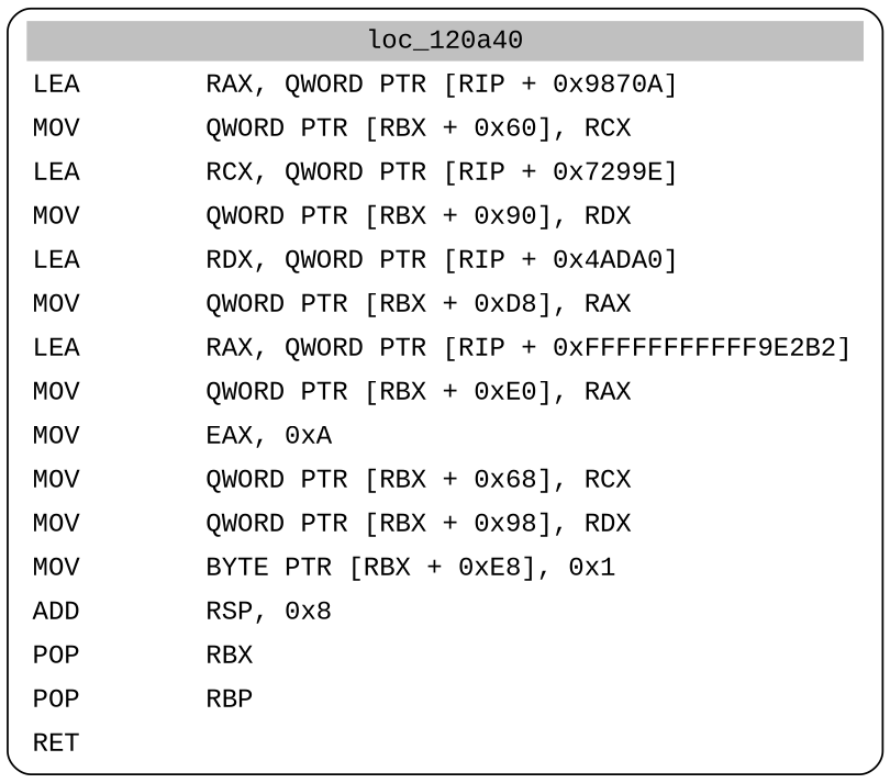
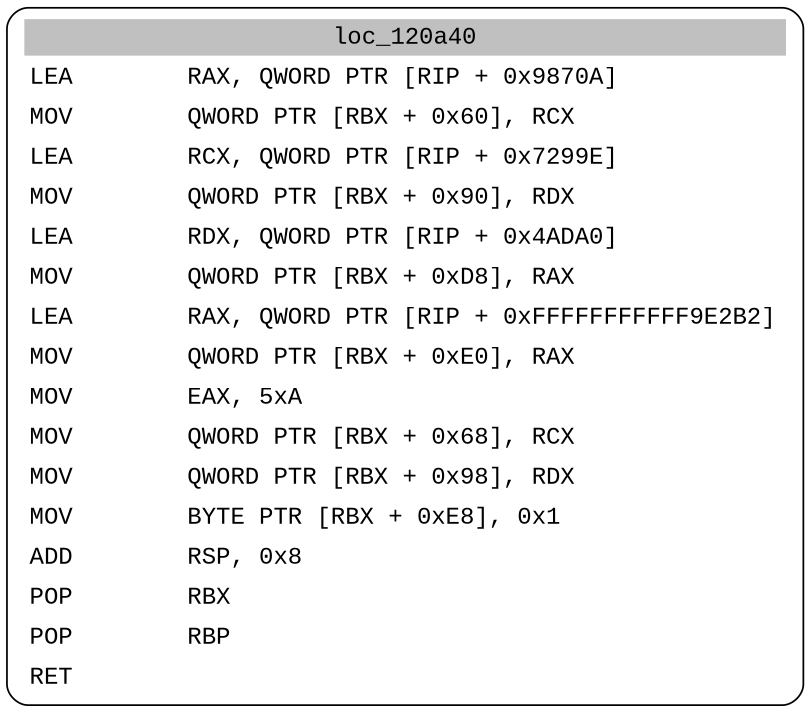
  digraph {
    rankdir=LR
-   n1 [fontname="Courier New" label=<<table border="0" cellborder="0" cellpadding="3"><tr><td align="center" colspan="2" bgcolor="grey">loc_120a40</td></tr><tr><td align="left">LEA        RAX, QWORD PTR [RIP + 0x9870A]</td></tr><tr><td align="left">MOV        QWORD PTR [RBX + 0x60], RCX</td></tr><tr><td align="left">LEA        RCX, QWORD PTR [RIP + 0x7299E]</td></tr><tr><td align="left">MOV        QWORD PTR [RBX + 0x90], RDX</td></tr><tr><td align="left">LEA        RDX, QWORD PTR [RIP + 0x4ADA0]</td></tr><tr><td align="left">MOV        QWORD PTR [RBX + 0xD8], RAX</td></tr><tr><td align="left">LEA        RAX, QWORD PTR [RIP + 0xFFFFFFFFFFF9E2B2]</td></tr><tr><td align="left">MOV        QWORD PTR [RBX + 0xE0], RAX</td></tr><tr><td align="left">MOV        EAX, 0xA</td></tr><tr><td align="left">MOV        QWORD PTR [RBX + 0x68], RCX</td></tr><tr><td align="left">MOV        QWORD PTR [RBX + 0x98], RDX</td></tr><tr><td align="left">MOV        BYTE PTR [RBX + 0xE8], 0x1</td></tr><tr><td align="left">ADD        RSP, 0x8</td></tr><tr><td align="left">POP        RBX</td></tr><tr><td align="left">POP        RBP</td></tr><tr><td align="left">RET        </td></tr></table>> shape=Mrecord]
+   n1 [fontname="Courier New" label=<<table border="0" cellborder="0" cellpadding="3"><tr><td align="center" colspan="2" bgcolor="grey">loc_120a40</td></tr><tr><td align="left">LEA        RAX, QWORD PTR [RIP + 0x9870A]</td></tr><tr><td align="left">MOV        QWORD PTR [RBX + 0x60], RCX</td></tr><tr><td align="left">LEA        RCX, QWORD PTR [RIP + 0x7299E]</td></tr><tr><td align="left">MOV        QWORD PTR [RBX + 0x90], RDX</td></tr><tr><td align="left">LEA        RDX, QWORD PTR [RIP + 0x4ADA0]</td></tr><tr><td align="left">MOV        QWORD PTR [RBX + 0xD8], RAX</td></tr><tr><td align="left">LEA        RAX, QWORD PTR [RIP + 0xFFFFFFFFFFF9E2B2]</td></tr><tr><td align="left">MOV        QWORD PTR [RBX + 0xE0], RAX</td></tr><tr><td align="left">MOV        EAX, 5xA</td></tr><tr><td align="left">MOV        QWORD PTR [RBX + 0x68], RCX</td></tr><tr><td align="left">MOV        QWORD PTR [RBX + 0x98], RDX</td></tr><tr><td align="left">MOV        BYTE PTR [RBX + 0xE8], 0x1</td></tr><tr><td align="left">ADD        RSP, 0x8</td></tr><tr><td align="left">POP        RBX</td></tr><tr><td align="left">POP        RBP</td></tr><tr><td align="left">RET        </td></tr></table>> shape=Mrecord]
  }
